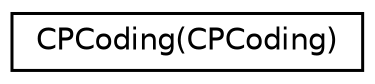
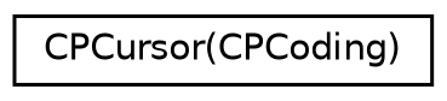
  digraph {
    rankdir=LR
-   n1 [color=black fillcolor=white fontname=Helvetica fontsize=10 height=0.2 label="CPCoding(CPCoding)" shape=record style=filled width=0.4]
+   n1 [color=black fillcolor=white fontname=Helvetica fontsize=10 height=0.2 label="CPCursor(CPCoding)" shape=record style=filled width=0.4]
  }
